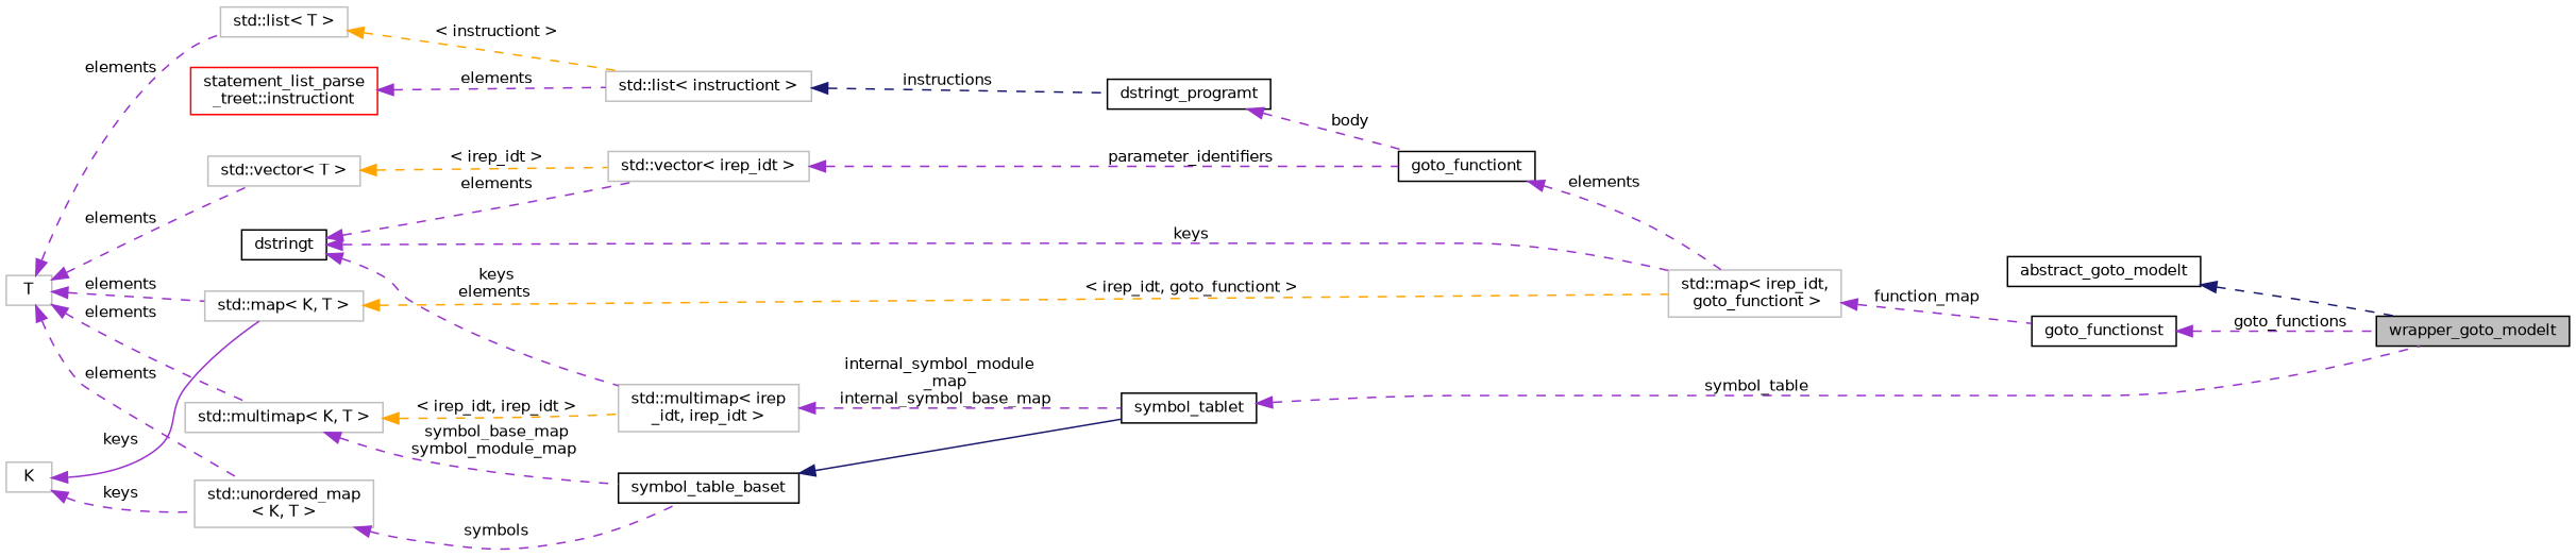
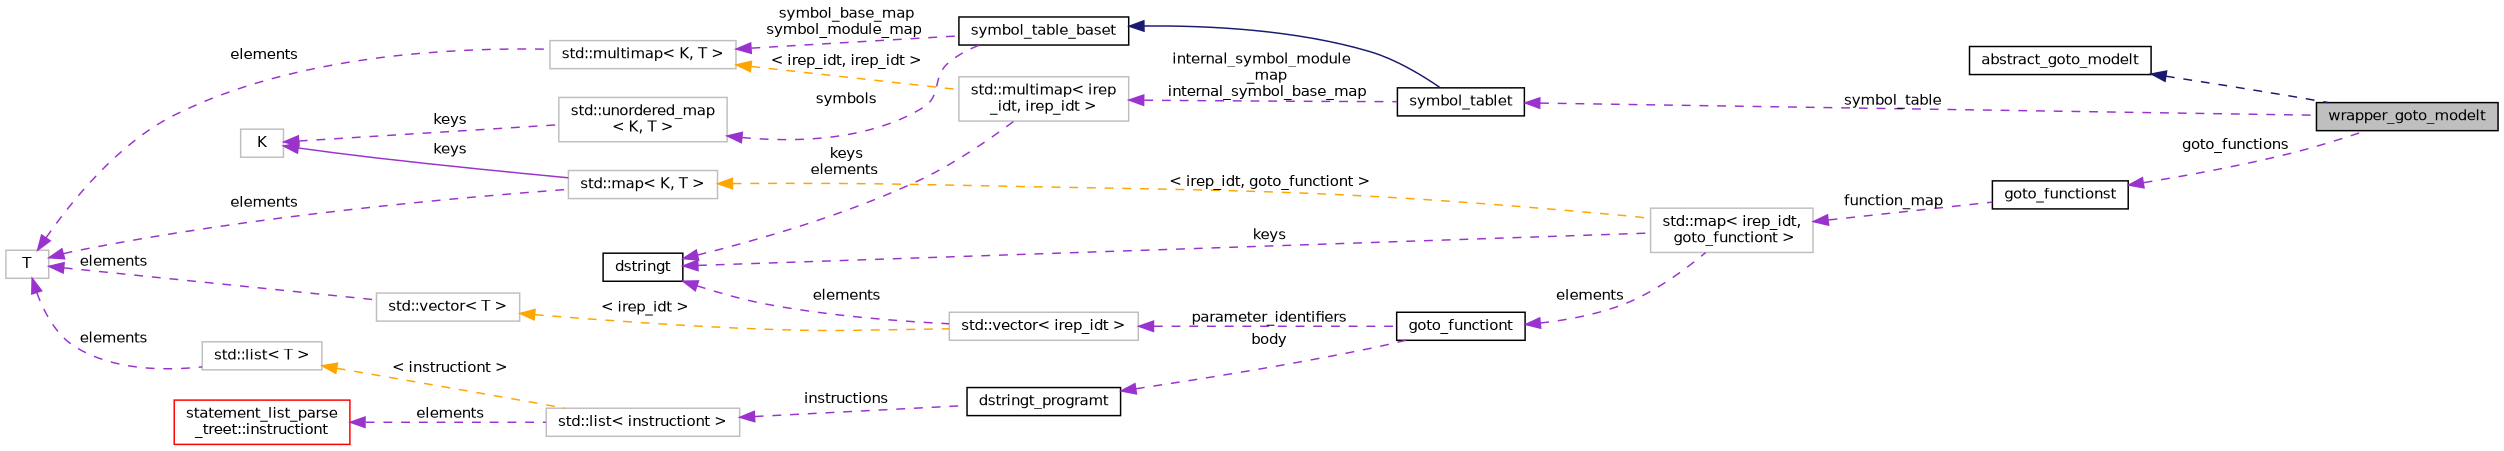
  digraph {
    rankdir=LR
    node [color=grey75 fontname=Helvetica fontsize=10 shape=record]
    edge [color=darkorchid3 dir=back fontname=Helvetica fontsize=10 labelfontname=Helvetica labelfontsize=10 style=dashed]
    n1 [color=black fillcolor=grey75 fontcolor=black height=0.2 label=wrapper_goto_modelt style=filled width=0.4]
    n2 [color=black height=0.2 label=abstract_goto_modelt width=0.4]
    n3 [color=black height=0.2 label=symbol_tablet width=0.4]
    n4 [color=black height=0.2 label=symbol_table_baset width=0.4]
    n5 [height=0.2 label="std::multimap\< K, T \>" width=0.4]
    n6 [height=0.2 label="std::multimap\< irep\l_idt, irep_idt \>" width=0.4]
    n7 [height=0.2 label=K width=0.4]
    n8 [height=0.2 label="std::unordered_map\l\< K, T \>" width=0.4]
    n9 [height=0.2 label="std::map\< K, T \>" width=0.4]
    n10 [height=0.2 label="std::map\< irep_idt,\l goto_functiont \>" width=0.4]
    n11 [height=0.2 label=T width=0.4]
    n12 [height=0.2 label="std::vector\< T \>" width=0.4]
    n13 [height=0.2 label="std::list\< T \>" width=0.4]
    n14 [height=0.2 label="std::vector\< irep_idt \>" width=0.4]
    n15 [height=0.2 label="std::list\< instructiont \>" width=0.4]
    n16 [color=black height=0.2 label=dstringt width=0.4]
    n17 [color=black height=0.2 label=goto_functionst width=0.4]
    n18 [color=black height=0.2 label=goto_functiont width=0.4]
    n19 [color=black height=0.2 label=dstringt_programt width=0.4]
    n20 [color=red height=0.2 label="statement_list_parse\l_treet::instructiont" width=0.4]
    n2 -> n1 [color=midnightblue]
    n3 -> n1 [label=" symbol_table"]
    n4 -> n3 [color=midnightblue style=solid]
    n5 -> n4 [label=" symbol_base_map\nsymbol_module_map"]
    n5 -> n6 [color=orange label=" \< irep_idt, irep_idt \>"]
    n6 -> n3 [label=" internal_symbol_module\l_map\ninternal_symbol_base_map"]
    n7 -> n8 [label=" keys"]
    n7 -> n9 [label=" keys" style=solid]
    n8 -> n4 [label=" symbols"]
    n9 -> n10 [color=orange label=" \< irep_idt, goto_functiont \>"]
    n10 -> n17 [label=" function_map"]
    n11 -> n5 [label=" elements"]
-   n11 -> n8 [label=" elements"]
    n11 -> n9 [label=" elements"]
    n11 -> n12 [label=" elements"]
    n11 -> n13 [label=" elements"]
    n12 -> n14 [color=orange label=" \< irep_idt \>"]
    n13 -> n15 [color=orange label=" \< instructiont \>"]
    n14 -> n18 [label=" parameter_identifiers"]
-   n15 -> n19 [color=midnightblue label=" instructions"]
+   n15 -> n19 [label=" instructions"]
    n16 -> n6 [label=" keys\nelements"]
    n16 -> n10 [label=" keys"]
    n16 -> n14 [label=" elements"]
    n17 -> n1 [label=" goto_functions"]
    n18 -> n10 [label=" elements"]
    n19 -> n18 [label=" body"]
    n20 -> n15 [label=" elements"]
  }
